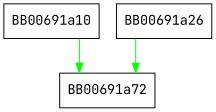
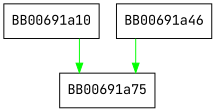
  digraph {
    fontname="JetBrains Mono"
    splines=ortho
    node [fontname="JetBrains Mono" shape=box]
    edge [color=green fontname="JetBrains Mono"]
    BB00691a10
-   BB00691a72
-   BB00691a26
+   BB00691a72 [label=BB00691a75]
+   BB00691a26 [label=BB00691a46]
    BB00691a10 -> BB00691a72
    BB00691a26 -> BB00691a72
  }
